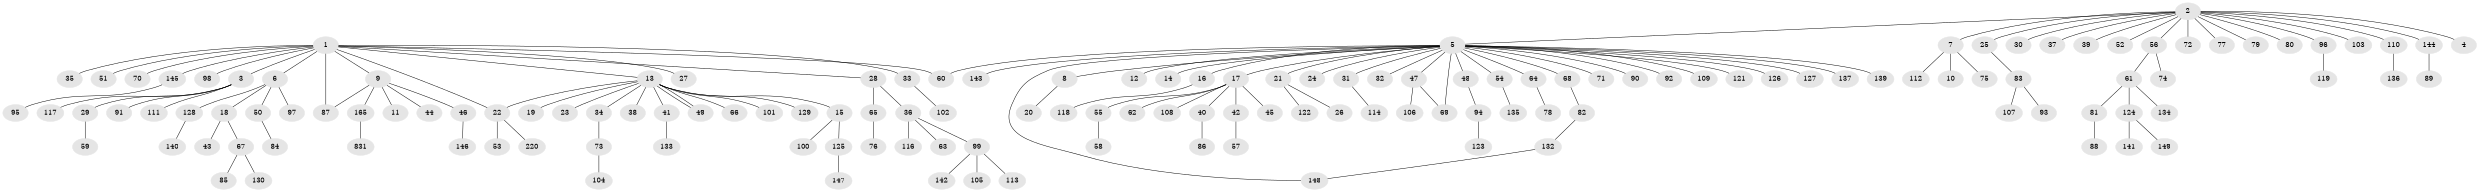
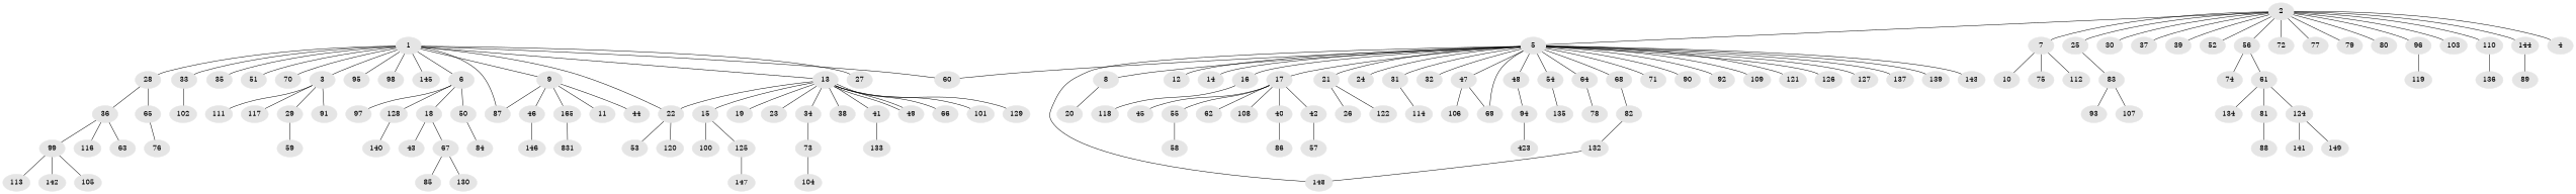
  graph {
    node [color=gray90 style=filled]
    1
    3
    6
    9
    13
    22
    27
    28
    33
    35
    51
    60
    70
    87
    95
    98
    145
    2
    4
    5
    7
    25
    30
    37
    39
    52
    56
    72
    77
    79
    80
    96
    103
    110
    144
    29
    91
    111
    117
    18
    50
    97
    128
    11
    44
    46
    n47 [label=165]
    15
    19
    23
    34
    38
    41
    49
    66
    101
    129
    53
-   120 [label=220]
+   120
    36
    65
    102
    8
    12
    14
    16
    17
    21
    24
    31
    32
    47
    48
    54
    64
    68
    69
    71
    90
    92
    109
    121
    126
    127
    137
    139
    143
    148
    10
    75
    112
    83
    61
    74
    119
    136
    89
    59
    20
    118
    40
    42
    45
    55
    62
    108
    26
    122
    114
    106
    94
    135
    78
    82
    43
    67
    84
    140
    146
    n120 [label=831]
    100
    125
    73
    133
    147
    86
    57
    58
    85
    130
    93
    107
    63
    99
    116
    76
    104
    105
    113
    142
-   123
+   123 [label=423]
    81
    124
    134
    88
    141
    149
    132
    1 -- 3
    1 -- 6
    1 -- 9
    1 -- 13
    1 -- 22
    1 -- 27
    1 -- 28
    1 -- 33
    1 -- 35
    1 -- 51
    1 -- 60
    1 -- 70
    1 -- 87
-   145 -- 95
+   1 -- 95
    1 -- 98
    1 -- 145
    3 -- 29
    3 -- 91
    3 -- 111
    3 -- 117
    6 -- 18
    6 -- 50
    6 -- 97
    6 -- 128
    9 -- 87
    9 -- 11
    9 -- 44
    9 -- 46
    9 -- n47
    13 -- 22
    13 -- 15
    13 -- 19
    13 -- 23
    13 -- 34
    13 -- 38
    13 -- 41
    13 -- 49
    13 -- 49
    13 -- 66
    13 -- 101
    13 -- 129
    22 -- 53
    22 -- 120
    28 -- 36
    28 -- 65
    33 -- 102
    2 -- 4
    2 -- 5
    2 -- 7
    2 -- 25
    2 -- 30
    2 -- 37
    2 -- 39
    2 -- 52
    2 -- 56
    2 -- 72
    2 -- 77
    2 -- 79
    2 -- 80
    2 -- 96
    2 -- 103
    2 -- 110
    2 -- 144
    5 -- 60
    5 -- 8
    5 -- 12
    5 -- 14
    5 -- 16
    5 -- 17
    5 -- 21
    5 -- 24
    5 -- 31
    5 -- 32
    5 -- 47
    5 -- 48
    5 -- 54
    5 -- 64
    5 -- 68
    5 -- 69
    5 -- 71
    5 -- 90
    5 -- 92
    5 -- 109
    5 -- 121
    5 -- 126
    5 -- 127
    5 -- 137
    5 -- 139
    5 -- 143
    5 -- 148
    7 -- 10
    7 -- 75
    7 -- 112
    25 -- 83
    56 -- 61
    56 -- 74
    96 -- 119
    110 -- 136
    144 -- 89
    29 -- 59
    18 -- 43
    18 -- 67
    50 -- 84
    128 -- 140
    46 -- 146
    n47 -- n120
    15 -- 100
    15 -- 125
    34 -- 73
    41 -- 133
    36 -- 63
    36 -- 99
    36 -- 116
    65 -- 76
    8 -- 20
    16 -- 118
    17 -- 40
    17 -- 42
    17 -- 45
    17 -- 55
    17 -- 62
    17 -- 108
    21 -- 26
    21 -- 122
    31 -- 114
    47 -- 69
    47 -- 106
    48 -- 94
    54 -- 135
    64 -- 78
    68 -- 82
    83 -- 93
    83 -- 107
    61 -- 81
    61 -- 124
    61 -- 134
    40 -- 86
    42 -- 57
    55 -- 58
    94 -- 123
    82 -- 132
    67 -- 85
    67 -- 130
    125 -- 147
    73 -- 104
    99 -- 105
    99 -- 113
    99 -- 142
    81 -- 88
    124 -- 141
    124 -- 149
    132 -- 148
  }
